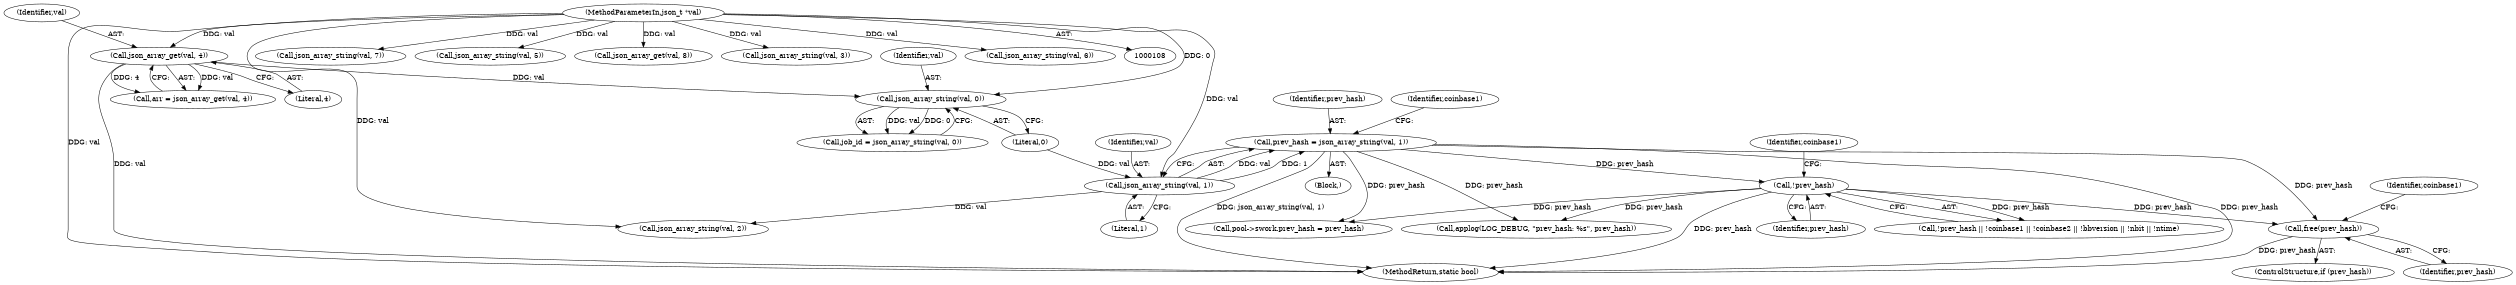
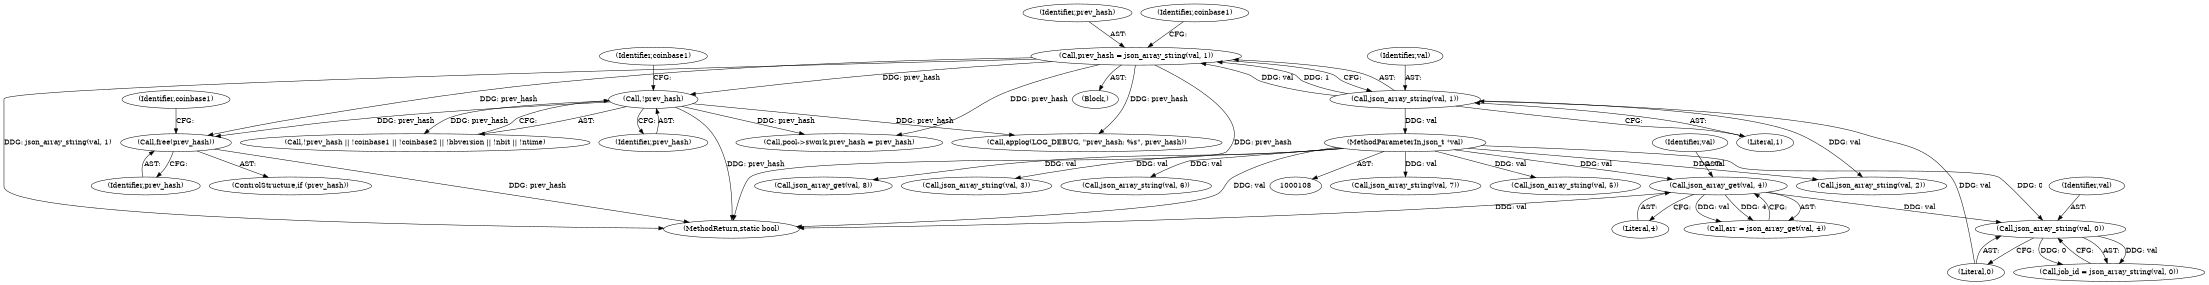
  digraph {
    n1 [label="(Call,free(prev_hash))"]
    n2 [label="(MethodReturn,static bool)"]
    n3 [label="(ControlStructure,if (prev_hash))"]
    n4 [label="(Identifier,prev_hash)"]
    n5 [label="(Call,!prev_hash)"]
    n6 [label="(Identifier,prev_hash)"]
    n7 [label="(Call,!prev_hash || !coinbase1 || !coinbase2 || !bbversion || !nbit || !ntime)"]
    n8 [label="(Call,pool->swork.prev_hash = prev_hash)"]
    n9 [label="(Call,applog(LOG_DEBUG, \"prev_hash: %s\", prev_hash))"]
    n10 [label="(Call,prev_hash = json_array_string(val, 1))"]
    n11 [label="(Call,json_array_string(val, 1))"]
    n12 [label="(Block,)"]
    n13 [label="(Call,json_array_string(val, 2))"]
    n14 [label="(Literal,1)"]
    n15 [label="(Call,json_array_string(val, 0))"]
    n16 [label="(Literal,0)"]
    n17 [label="(Call,job_id = json_array_string(val, 0))"]
    n18 [label="(Call,json_array_get(val, 4))"]
    n19 [label="(Literal,4)"]
    n20 [label="(Call,arr = json_array_get(val, 4))"]
    n21 [label="(MethodParameterIn,json_t *val)"]
    n22 [label="(Call,json_array_string(val, 7))"]
    n23 [label="(Call,json_array_string(val, 5))"]
    n24 [label="(Call,json_array_get(val, 8))"]
    n25 [label="(Call,json_array_string(val, 3))"]
    n26 [label="(Call,json_array_string(val, 6))"]
    1000108
    n28 [label="(Identifier,val)"]
    n29 [label="(Identifier,coinbase1)"]
    n30 [label="(Identifier,val)"]
    n31 [label="(Identifier,prev_hash)"]
    n32 [label="(Identifier,coinbase1)"]
    n33 [label="(Identifier,coinbase1)"]
    n34 [label="(Identifier,val)"]
    n1 -> n2 [label="DDG: prev_hash"]
    n1 -> n3 [label="AST: "]
    n1 -> n4 [label="CFG: "]
    n4 -> n1 [label="AST: "]
    n5 -> n1 [label="DDG: prev_hash"]
    n5 -> n2 [label="DDG: prev_hash"]
    n5 -> n6 [label="CFG: "]
    n5 -> n7 [label="AST: "]
    n5 -> n7 [label="DDG: prev_hash"]
    n5 -> n8 [label="DDG: prev_hash"]
    n5 -> n9 [label="DDG: prev_hash"]
    n6 -> n5 [label="AST: "]
    n7 -> n5 [label="CFG: "]
    n10 -> n1 [label="DDG: prev_hash"]
    n10 -> n2 [label="DDG: json_array_string(val, 1)"]
    n10 -> n2 [label="DDG: prev_hash"]
    n10 -> n5 [label="DDG: prev_hash"]
    n10 -> n8 [label="DDG: prev_hash"]
    n10 -> n9 [label="DDG: prev_hash"]
    n10 -> n11 [label="CFG: "]
    n10 -> n12 [label="AST: "]
    n11 -> n10 [label="AST: "]
    n11 -> n10 [label="DDG: val"]
    n11 -> n10 [label="DDG: 1"]
    n11 -> n13 [label="DDG: val"]
    n11 -> n14 [label="CFG: "]
    n14 -> n11 [label="AST: "]
    n15 -> n16 [label="CFG: "]
    n15 -> n17 [label="AST: "]
    n15 -> n17 [label="DDG: val"]
    n15 -> n17 [label="DDG: 0"]
    n16 -> n11 [label="DDG: val"]
    n16 -> n15 [label="AST: "]
    n17 -> n15 [label="CFG: "]
    n18 -> n2 [label="DDG: val"]
    n18 -> n15 [label="DDG: val"]
    n18 -> n19 [label="CFG: "]
    n18 -> n20 [label="AST: "]
    n18 -> n20 [label="DDG: val"]
    n18 -> n20 [label="DDG: 4"]
    n19 -> n18 [label="AST: "]
    n20 -> n18 [label="CFG: "]
    n21 -> n2 [label="DDG: val"]
-   n21 -> n11 [label="DDG: val"]
+   n11 -> n21 [label="DDG: val"]
    n21 -> n13 [label="DDG: val"]
    n21 -> n15 [label="DDG: 0"]
    n21 -> n18 [label="DDG: val"]
    n21 -> n22 [label="DDG: val"]
    n21 -> n23 [label="DDG: val"]
    n21 -> n24 [label="DDG: val"]
    n21 -> n25 [label="DDG: val"]
    n21 -> n26 [label="DDG: val"]
    n21 -> 1000108 [label="AST: "]
    n28 -> n15 [label="AST: "]
    n29 -> n5 [label="CFG: "]
    n30 -> n18 [label="AST: "]
    n31 -> n10 [label="AST: "]
    n32 -> n10 [label="CFG: "]
    n33 -> n1 [label="CFG: "]
    n34 -> n11 [label="AST: "]
  }
